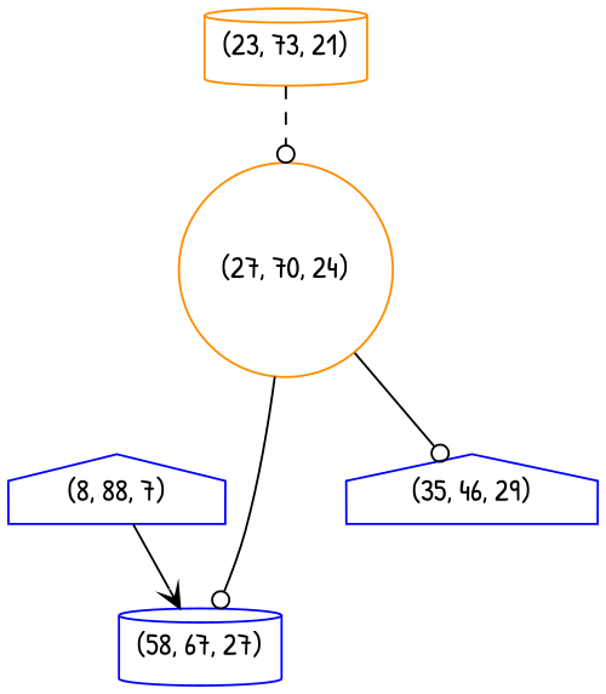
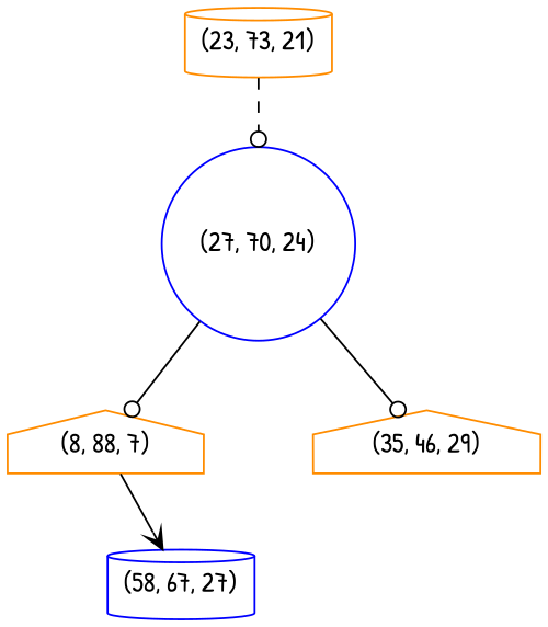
  digraph {
    fontname="Patrick Hand"
    node [color=darkorange fontname="Patrick Hand" shape=house]
    edge [arrowhead=odot fontname="Patrick Hand" style=solid]
-   "(8, 88, 7)" [color=blue]
+   "(8, 88, 7)"
    "(58, 67, 27)" [color=blue shape=cylinder]
    "(23, 73, 21)" [shape=cylinder]
-   "(27, 70, 24)" [shape=circle]
-   "(35, 46, 29)" [color=blue]
+   "(27, 70, 24)" [color=blue shape=circle]
+   "(35, 46, 29)"
    "(8, 88, 7)" -> "(58, 67, 27)" [arrowhead=vee]
    "(23, 73, 21)" -> "(27, 70, 24)" [style=dashed]
-   "(27, 70, 24)" -> "(58, 67, 27)"
+   "(27, 70, 24)" -> "(8, 88, 7)"
    "(27, 70, 24)" -> "(35, 46, 29)"
  }
